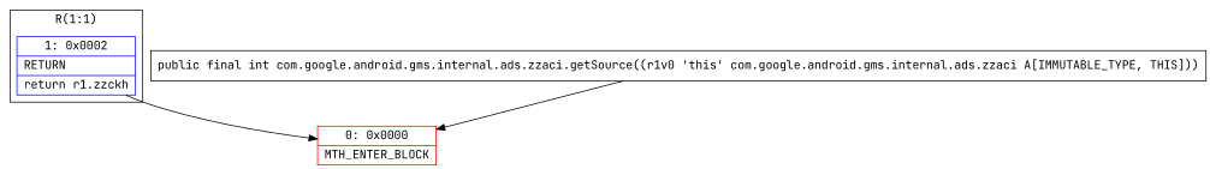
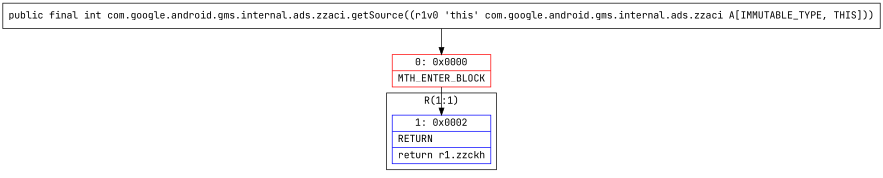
  digraph {
    fontname="JetBrains Mono"
    node [shape=record fontname="JetBrains Mono"]
    edge [fontname="JetBrains Mono"]
    n1 [color=blue label="{1\:\ 0x0002|RETURN\l|return r1.zzckh\l}"]
    n2 [color=red label="{0\:\ 0x0000|MTH_ENTER_BLOCK\l}"]
    n3 [label="{public final int com.google.android.gms.internal.ads.zzaci.getSource((r1v0 'this' com.google.android.gms.internal.ads.zzaci A[IMMUTABLE_TYPE, THIS])) }"]
    subgraph cluster_1 {
      label="R(1:1)"
      n1
    }
-   n1 -> n2
+   n2 -> n1
    n3 -> n2
  }
